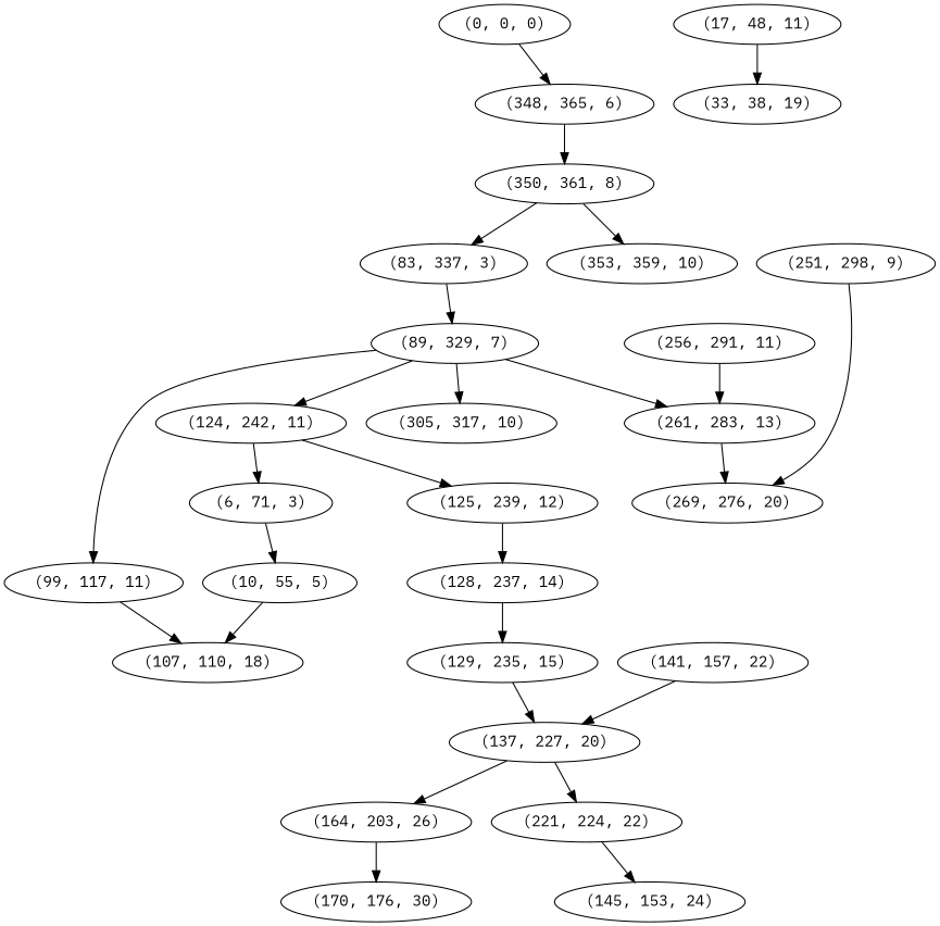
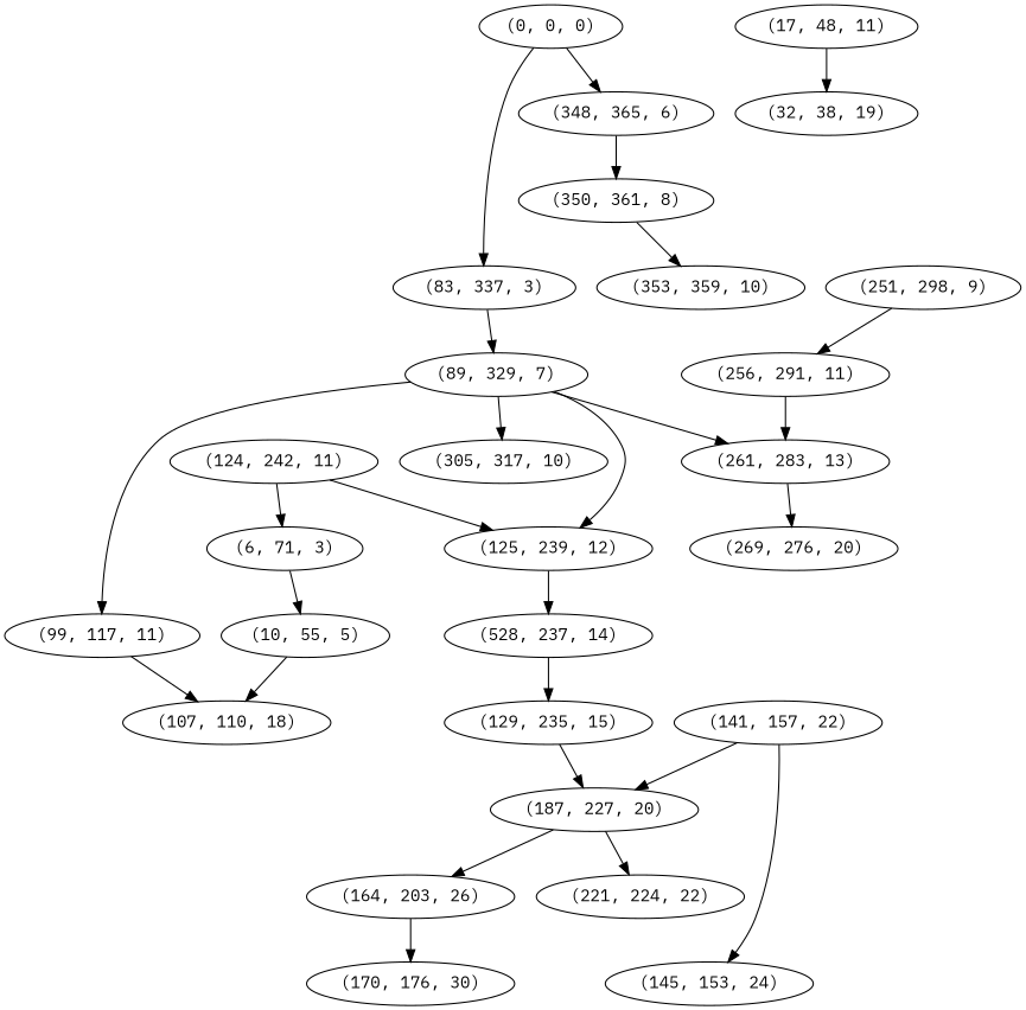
  digraph {
    fontname="IBM Plex Mono"
    node [fontname="IBM Plex Mono"]
    edge [fontname="IBM Plex Mono"]
    "(0, 0, 0)"
    "(83, 337, 3)"
    "(348, 365, 6)"
    "(6, 71, 3)"
    "(10, 55, 5)"
    "(89, 329, 7)"
    "(350, 361, 8)"
    "(107, 110, 18)"
    "(17, 48, 11)"
-   "(33, 38, 19)"
+   "(33, 38, 19)" [label="(32, 38, 19)"]
    "(99, 117, 11)"
    "(124, 242, 11)"
    "(305, 317, 10)"
    "(261, 283, 13)"
    "(125, 239, 12)"
    "(251, 298, 9)"
    "(256, 291, 11)"
-   "(128, 237, 14)"
+   "(128, 237, 14)" [label="(528, 237, 14)"]
    "(129, 235, 15)"
-   "(137, 227, 20)"
+   "(137, 227, 20)" [label="(187, 227, 20)"]
    "(164, 203, 26)"
    "(221, 224, 22)"
    "(141, 157, 22)"
    "(145, 153, 24)"
    "(170, 176, 30)"
    "(269, 276, 20)"
    "(353, 359, 10)"
-   "(350, 361, 8)" -> "(83, 337, 3)"
+   "(0, 0, 0)" -> "(83, 337, 3)"
    "(0, 0, 0)" -> "(348, 365, 6)"
    "(83, 337, 3)" -> "(89, 329, 7)"
    "(348, 365, 6)" -> "(350, 361, 8)"
    "(6, 71, 3)" -> "(10, 55, 5)"
    "(10, 55, 5)" -> "(107, 110, 18)"
    "(89, 329, 7)" -> "(99, 117, 11)"
-   "(89, 329, 7)" -> "(124, 242, 11)"
+   "(89, 329, 7)" -> "(125, 239, 12)"
    "(89, 329, 7)" -> "(305, 317, 10)"
    "(89, 329, 7)" -> "(261, 283, 13)"
    "(350, 361, 8)" -> "(353, 359, 10)"
    "(17, 48, 11)" -> "(33, 38, 19)"
    "(99, 117, 11)" -> "(107, 110, 18)"
    "(124, 242, 11)" -> "(6, 71, 3)"
    "(124, 242, 11)" -> "(125, 239, 12)"
    "(261, 283, 13)" -> "(269, 276, 20)"
    "(125, 239, 12)" -> "(128, 237, 14)"
-   "(251, 298, 9)" -> "(269, 276, 20)"
+   "(251, 298, 9)" -> "(256, 291, 11)"
    "(256, 291, 11)" -> "(261, 283, 13)"
    "(128, 237, 14)" -> "(129, 235, 15)"
    "(129, 235, 15)" -> "(137, 227, 20)"
    "(137, 227, 20)" -> "(164, 203, 26)"
    "(137, 227, 20)" -> "(221, 224, 22)"
    "(164, 203, 26)" -> "(170, 176, 30)"
    "(141, 157, 22)" -> "(137, 227, 20)"
-   "(221, 224, 22)" -> "(145, 153, 24)"
+   "(141, 157, 22)" -> "(145, 153, 24)"
  }
